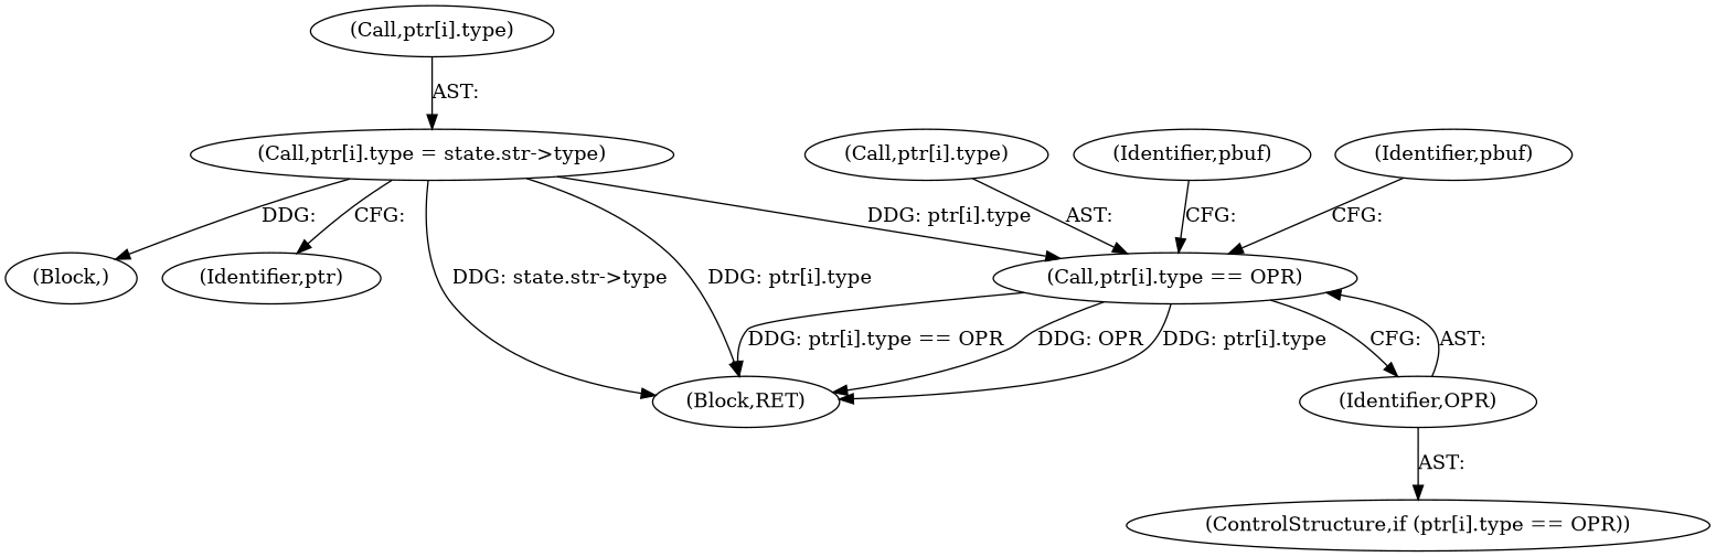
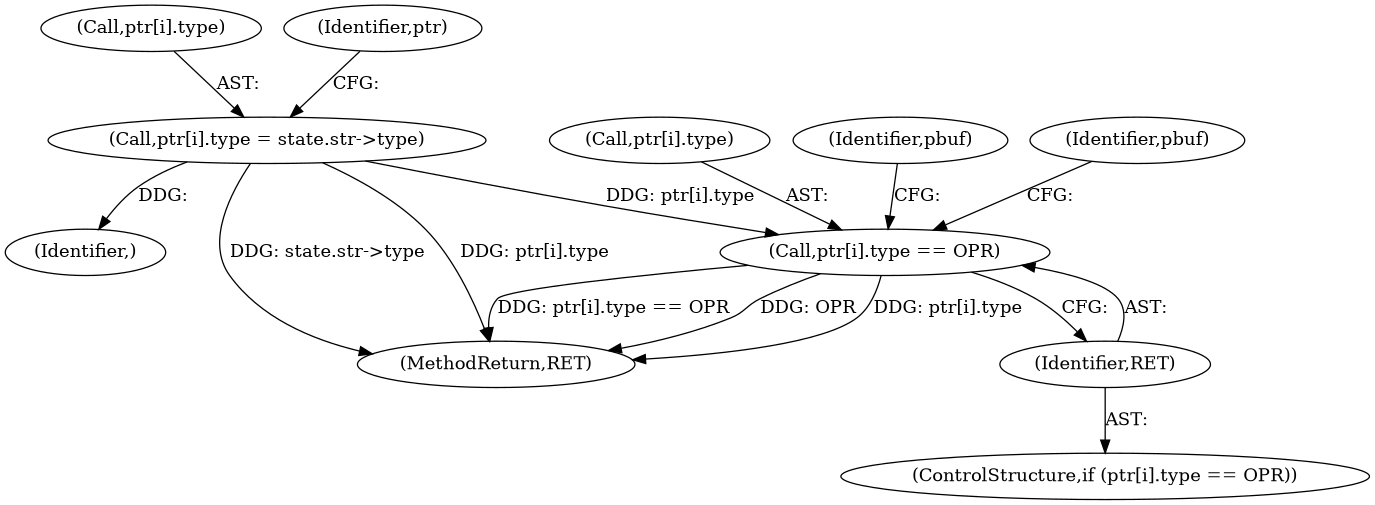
  digraph {
    n1 [label="(Call,ptr[i].type == OPR)"]
-   n2 [label="(Identifier,OPR)"]
-   n3 [label="(Block,RET)"]
+   n2 [label="(Identifier,RET)"]
+   n3 [label="(MethodReturn,RET)"]
    n4 [label="(ControlStructure,if (ptr[i].type == OPR))"]
    n5 [label="(Call,ptr[i].type = state.str->type)"]
-   n6 [label="(Block,)"]
+   n6 [label="(Identifier,)"]
    n7 [label="(Call,ptr[i].type)"]
    n8 [label="(Identifier,pbuf)"]
    n9 [label="(Call,ptr[i].type)"]
    n10 [label="(Identifier,pbuf)"]
    n11 [label="(Identifier,ptr)"]
    n1 -> n2 [label="CFG: "]
    n1 -> n3 [label="DDG: ptr[i].type == OPR"]
    n1 -> n3 [label="DDG: OPR"]
    n1 -> n3 [label="DDG: ptr[i].type"]
    n2 -> n1 [label="AST: "]
    n2 -> n4 [label="AST: "]
    n5 -> n1 [label="DDG: ptr[i].type"]
    n5 -> n3 [label="DDG: state.str->type"]
    n5 -> n3 [label="DDG: ptr[i].type"]
    n5 -> n6 [label="DDG: "]
    n7 -> n1 [label="AST: "]
    n8 -> n1 [label="CFG: "]
    n9 -> n5 [label="AST: "]
    n10 -> n1 [label="CFG: "]
-   n5 -> n11 [label="CFG: "]
+   n11 -> n5 [label="CFG: "]
  }
